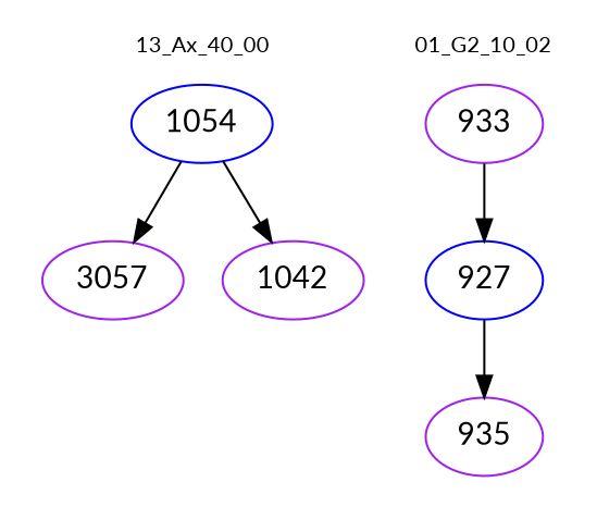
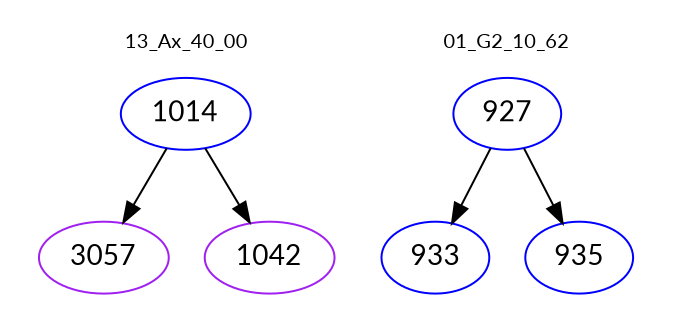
  digraph {
    fontname=Lato
    node [color=blue fontname=Lato]
    edge [color=black fontname=Lato]
-   n1 [label=1054]
+   n1 [label=1014]
    n2 [color=purple label=3057]
    n3 [color=purple label=1042]
    n4 [label=927]
-   n5 [color=purple label=933]
-   n6 [color=purple label=935]
+   n5 [label=933]
+   n6 [label=935]
    subgraph cluster_1 {
      color=white
      fontsize=10
      label="13_Ax_40_00"
      n1
      n2
      n3
    }
    subgraph cluster_2 {
      color=white
      fontsize=10
-     label="01_G2_10_02"
+     label="01_G2_10_62"
      n4
      n5
      n6
    }
    n1 -> n2
    n1 -> n3
-   n5 -> n4
+   n4 -> n5
    n4 -> n6
  }
